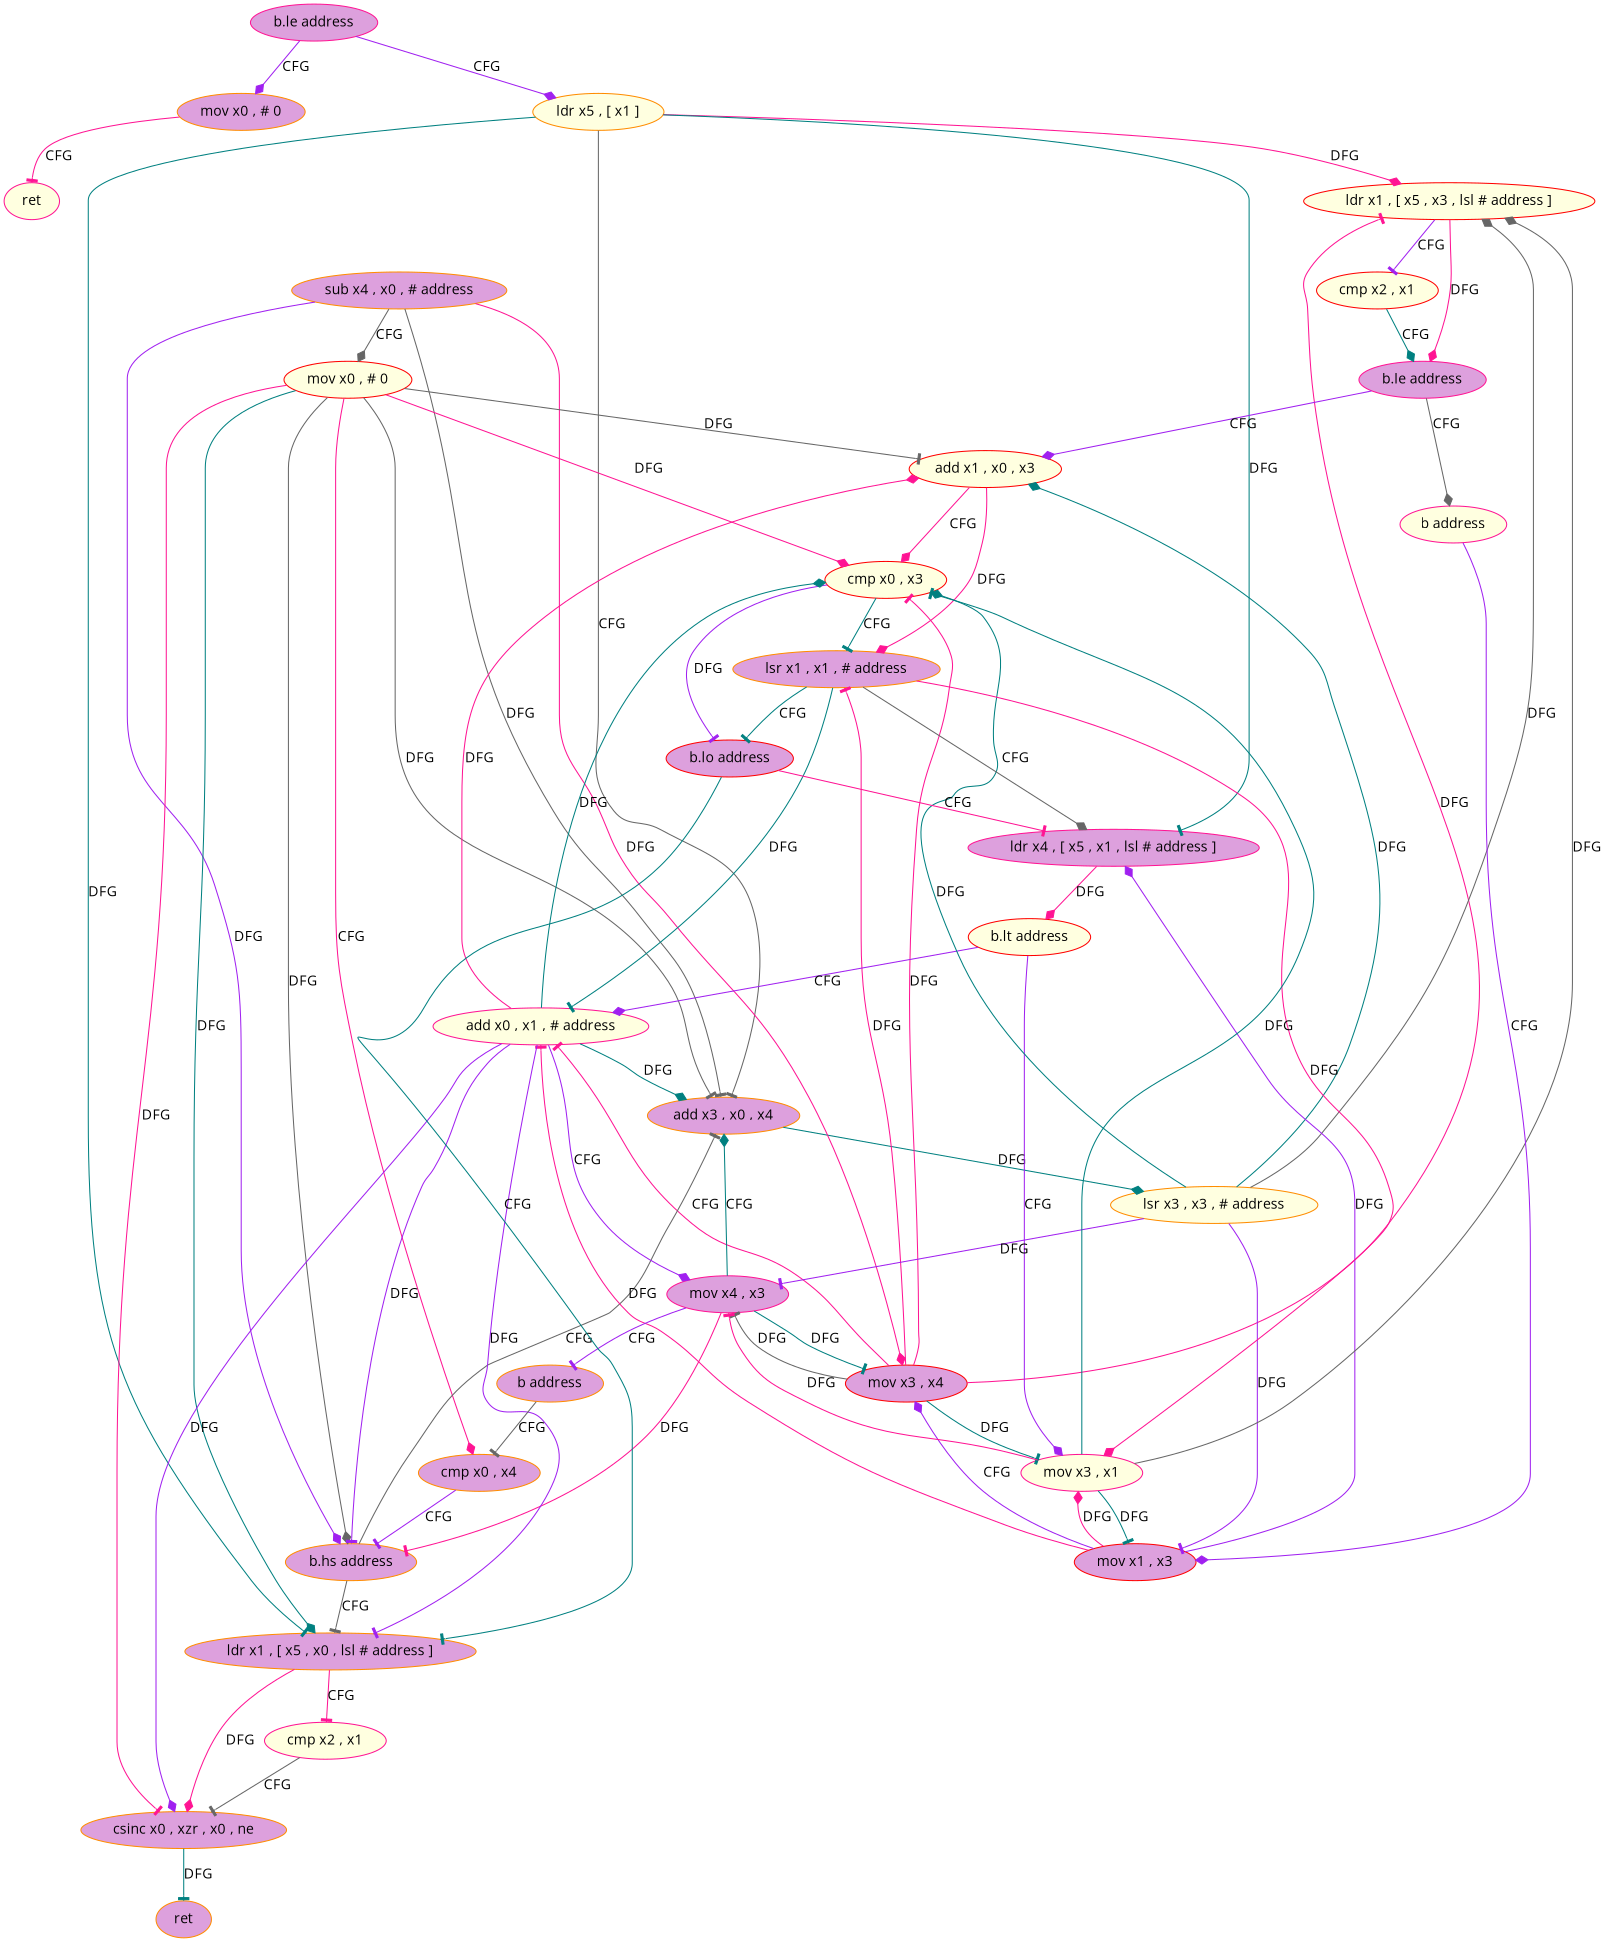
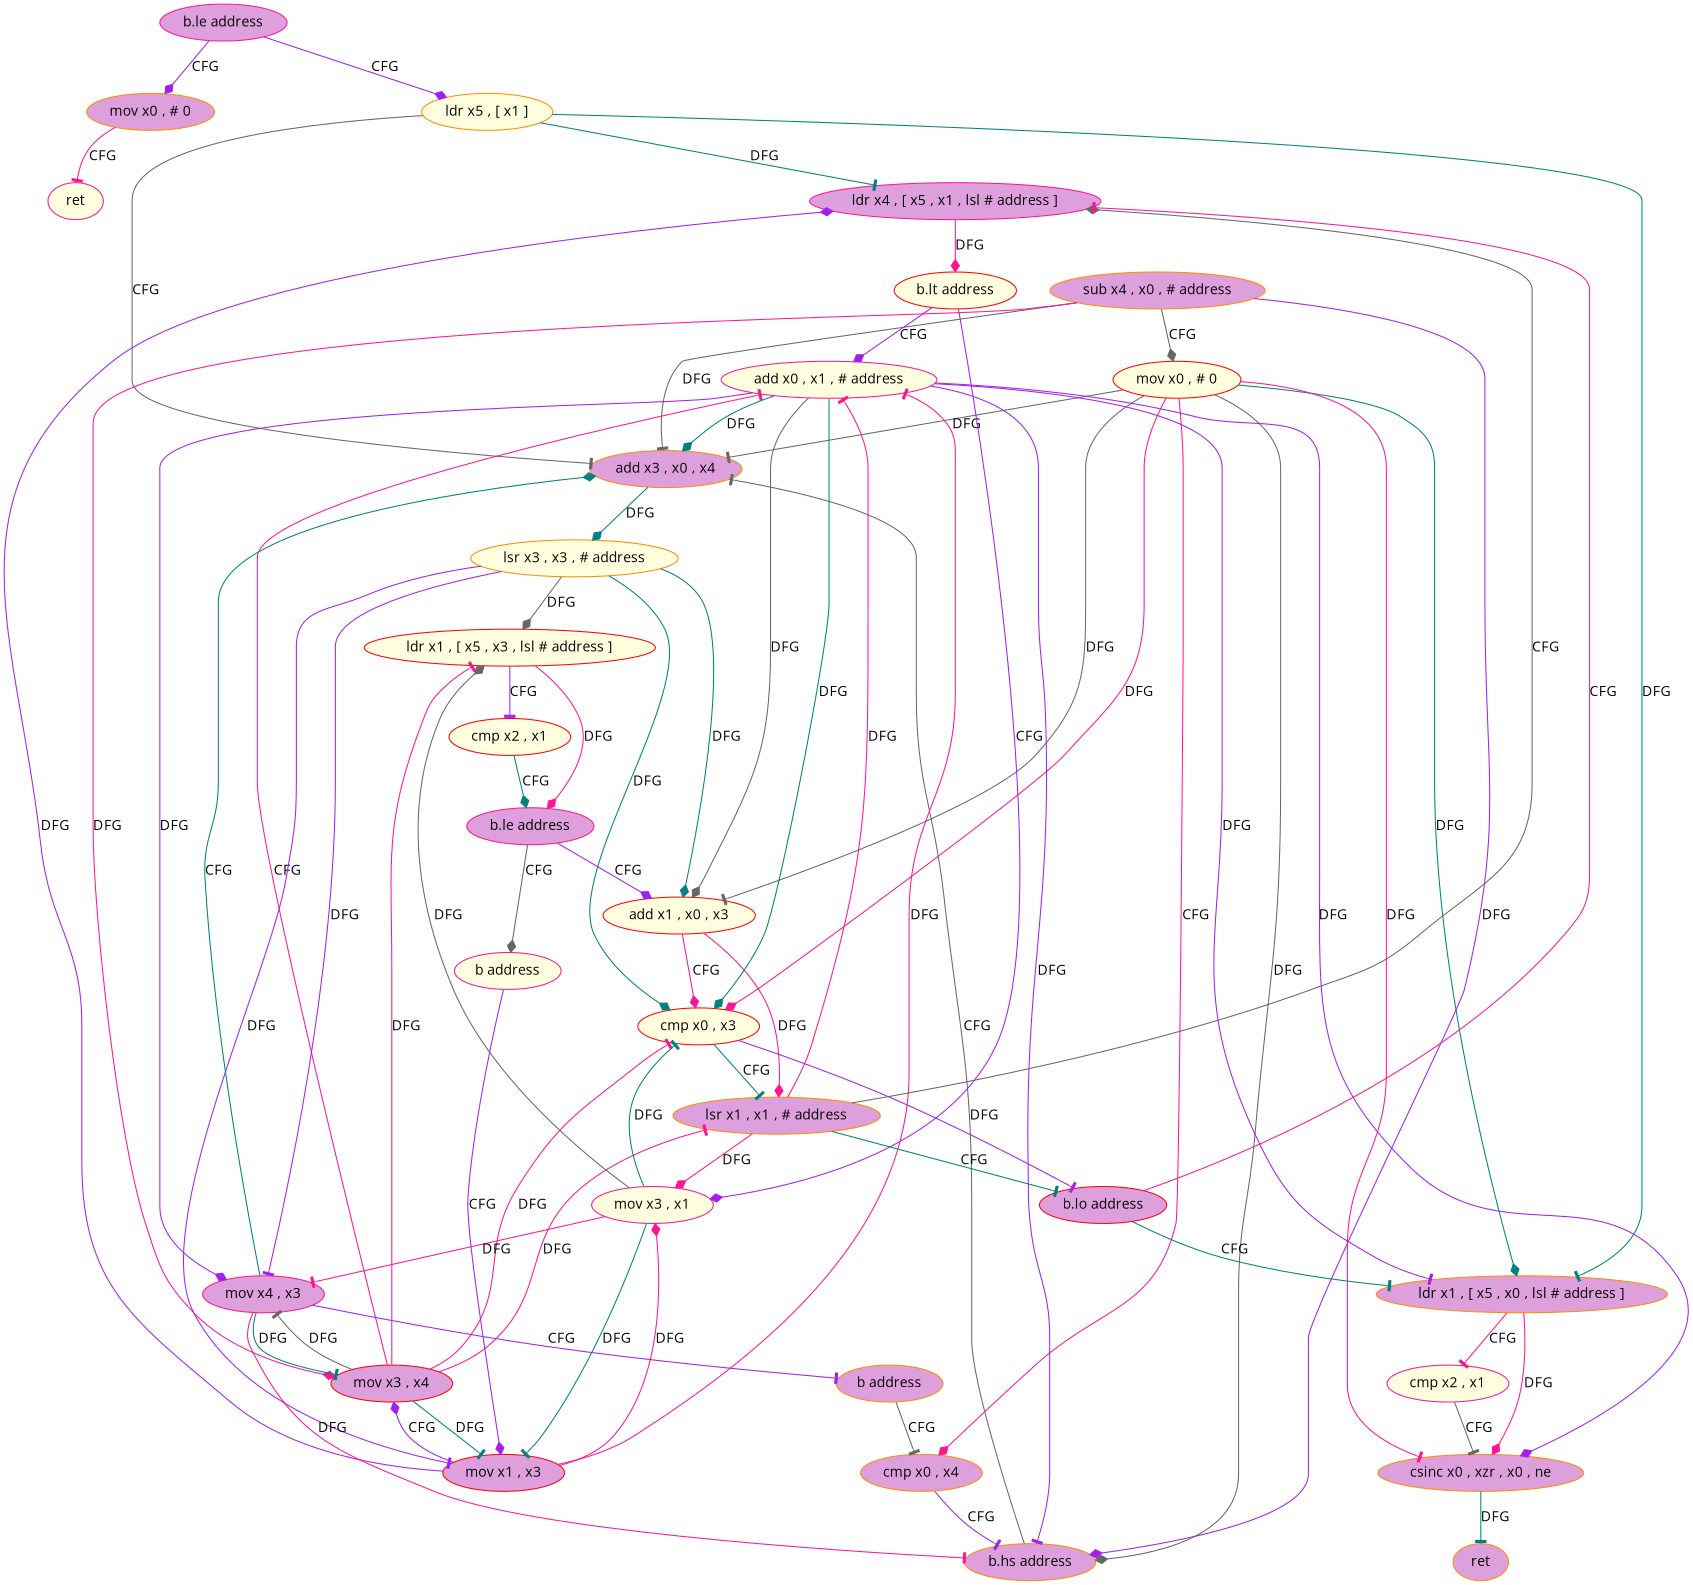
  digraph {
    fontname="Open Sans"
    node [color=darkorange fillcolor=plum fontname="Open Sans" style=filled]
    edge [arrowhead=tee color=deeppink fontname="Open Sans"]
    n1 [color=deeppink label="b.le address"]
    n2 [label="mov x0 , # 0"]
    n3 [fillcolor=lightyellow label="ldr x5 , [ x1 ]"]
    n4 [color=deeppink fillcolor=lightyellow label=ret]
    n5 [label="ldr x1 , [ x5 , x0 , lsl # address ]"]
    n6 [color=red fillcolor=lightyellow label="ldr x1 , [ x5 , x3 , lsl # address ]"]
    n7 [color=deeppink label="ldr x4 , [ x5 , x1 , lsl # address ]"]
    n8 [label="add x3 , x0 , x4"]
    n9 [label="sub x4 , x0 , # address"]
    n10 [color=red fillcolor=lightyellow label="mov x0 , # 0"]
    n11 [color=red label="mov x3 , x4"]
    n12 [label="b.hs address"]
    n13 [label="csinc x0 , xzr , x0 , ne"]
    n14 [color=deeppink fillcolor=lightyellow label="cmp x2 , x1"]
    n15 [color=red fillcolor=lightyellow label="cmp x2 , x1"]
    n16 [color=deeppink label="b.le address"]
    n17 [color=red fillcolor=lightyellow label="b.lt address"]
    n18 [label="cmp x0 , x4"]
    n19 [color=red fillcolor=lightyellow label="add x1 , x0 , x3"]
    n20 [color=red fillcolor=lightyellow label="cmp x0 , x3"]
    n21 [fillcolor=lightyellow label="lsr x3 , x3 , # address"]
    n22 [color=red label="mov x1 , x3"]
    n23 [color=deeppink label="mov x4 , x3"]
    n24 [label="lsr x1 , x1 , # address"]
    n25 [color=deeppink fillcolor=lightyellow label="add x0 , x1 , # address"]
    n26 [label=ret]
    n27 [color=red label="b.lo address"]
    n28 [color=deeppink fillcolor=lightyellow label="mov x3 , x1"]
    n29 [label="b address"]
    n30 [color=deeppink fillcolor=lightyellow label="b address"]
    n1 -> n2 [arrowhead=diamond color=purple label=CFG]
    n1 -> n3 [arrowhead=diamond color=purple label=CFG]
    n2 -> n4 [label=CFG]
    n3 -> n5 [color=teal label=DFG]
-   n3 -> n6 [arrowhead=diamond label=DFG]
    n3 -> n7 [color=teal label=DFG]
    n3 -> n8 [color=gray40 label=CFG]
    n5 -> n13 [arrowhead=diamond label=DFG]
    n5 -> n14 [label=CFG]
    n6 -> n15 [color=purple label=CFG]
    n6 -> n16 [arrowhead=diamond label=DFG]
    n7 -> n17 [arrowhead=diamond label=DFG]
    n8 -> n21 [arrowhead=diamond color=teal label=DFG]
    n9 -> n8 [color=gray40 label=DFG]
    n9 -> n10 [arrowhead=diamond color=gray40 label=CFG]
    n9 -> n11 [arrowhead=diamond label=DFG]
    n9 -> n12 [arrowhead=diamond color=purple label=DFG]
    n10 -> n5 [arrowhead=diamond color=teal label=DFG]
    n10 -> n8 [color=gray40 label=DFG]
    n10 -> n12 [arrowhead=diamond color=gray40 label=DFG]
    n10 -> n13 [label=DFG]
    n10 -> n18 [arrowhead=diamond label=CFG]
    n10 -> n19 [color=gray40 label=DFG]
    n10 -> n20 [arrowhead=diamond label=DFG]
    n11 -> n6 [label=DFG]
    n11 -> n20 [label=DFG]
-   n11 -> n28 [color=teal label=DFG]
+   n11 -> n22 [color=teal label=DFG]
    n11 -> n23 [color=gray40 label=DFG]
    n11 -> n24 [label=DFG]
    n11 -> n25 [label=CFG]
-   n12 -> n5 [color=gray40 label=CFG]
    n12 -> n8 [color=gray40 label=CFG]
    n13 -> n26 [color=teal label=DFG]
    n14 -> n13 [color=gray40 label=CFG]
    n15 -> n16 [arrowhead=diamond color=teal label=CFG]
    n16 -> n19 [arrowhead=diamond color=purple label=CFG]
    n16 -> n30 [arrowhead=diamond color=gray40 label=CFG]
    n17 -> n25 [arrowhead=diamond color=purple label=CFG]
    n17 -> n28 [arrowhead=diamond color=purple label=CFG]
    n18 -> n12 [color=purple label=CFG]
    n19 -> n20 [arrowhead=diamond label=CFG]
    n19 -> n24 [arrowhead=diamond label=DFG]
    n20 -> n24 [color=teal label=CFG]
    n20 -> n27 [color=purple label=DFG]
    n21 -> n6 [arrowhead=diamond color=gray40 label=DFG]
    n21 -> n19 [arrowhead=diamond color=teal label=DFG]
    n21 -> n20 [arrowhead=diamond color=teal label=DFG]
    n21 -> n22 [color=purple label=DFG]
    n21 -> n23 [color=purple label=DFG]
    n22 -> n7 [arrowhead=diamond color=purple label=DFG]
    n22 -> n11 [arrowhead=diamond color=purple label=CFG]
    n22 -> n25 [label=DFG]
    n22 -> n28 [arrowhead=diamond label=DFG]
    n23 -> n8 [arrowhead=diamond color=teal label=CFG]
    n23 -> n11 [color=teal label=DFG]
    n23 -> n12 [label=DFG]
    n23 -> n29 [color=purple label=CFG]
    n24 -> n7 [arrowhead=diamond color=gray40 label=CFG]
-   n24 -> n25 [color=teal label=DFG]
+   n24 -> n25 [label=DFG]
    n24 -> n27 [color=teal label=CFG]
    n24 -> n28 [arrowhead=diamond label=DFG]
    n25 -> n5 [color=purple label=DFG]
    n25 -> n8 [arrowhead=diamond color=teal label=DFG]
    n25 -> n12 [color=purple label=DFG]
    n25 -> n13 [arrowhead=diamond color=purple label=DFG]
-   n25 -> n19 [arrowhead=diamond label=DFG]
+   n25 -> n19 [arrowhead=diamond color=gray40 label=DFG]
    n25 -> n20 [arrowhead=diamond color=teal label=DFG]
-   n25 -> n23 [arrowhead=diamond color=purple label=CFG]
+   n25 -> n23 [arrowhead=diamond color=purple label=DFG]
    n27 -> n5 [color=teal label=CFG]
    n27 -> n7 [label=CFG]
    n28 -> n6 [arrowhead=diamond color=gray40 label=DFG]
    n28 -> n20 [color=teal label=DFG]
    n28 -> n22 [color=teal label=DFG]
    n28 -> n23 [label=DFG]
    n29 -> n18 [color=gray40 label=CFG]
    n30 -> n22 [arrowhead=diamond color=purple label=CFG]
  }
